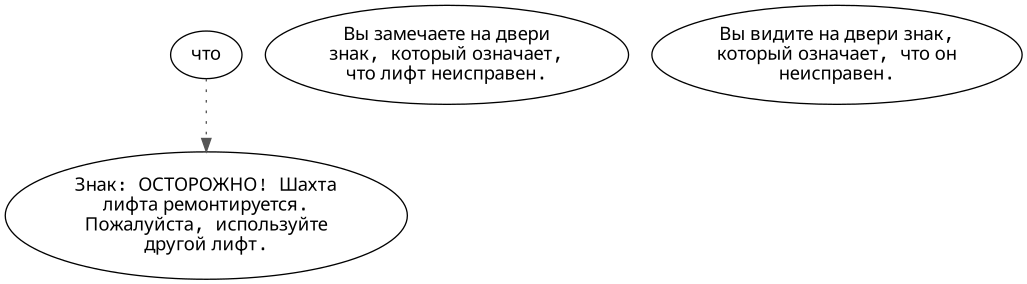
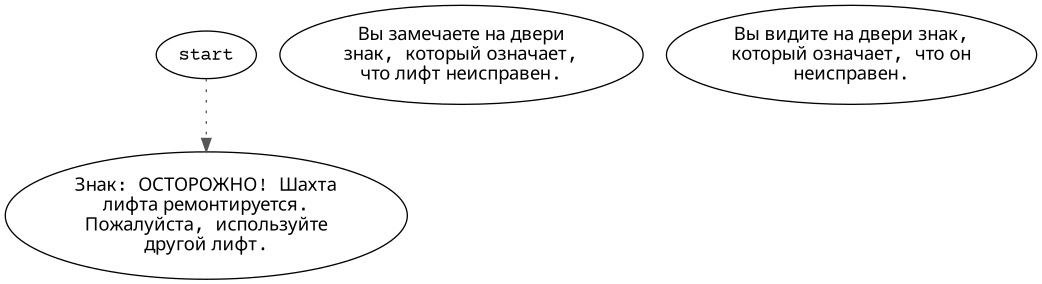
  digraph {
    fontname="Courier Prime"
    node [color="#000000" fillcolor="#FFFFFF" style=filled fontname="Courier Prime"]
-   start [label="что"]
+   start
    n2 [label="Знак: ОСТОРОЖНО! Шахта\nлифта ремонтируется.\nПожалуйста, используйте\nдругой лифт."]
    n3 [label="Вы замечаете на двери\nзнак, который означает,\nчто лифт неисправен."]
    n4 [label="Вы видите на двери знак,\nкоторый означает, что он\nнеисправен."]
    start -> n2 [color="#555555" style=dotted fontname="Courier Prime"]
  }
